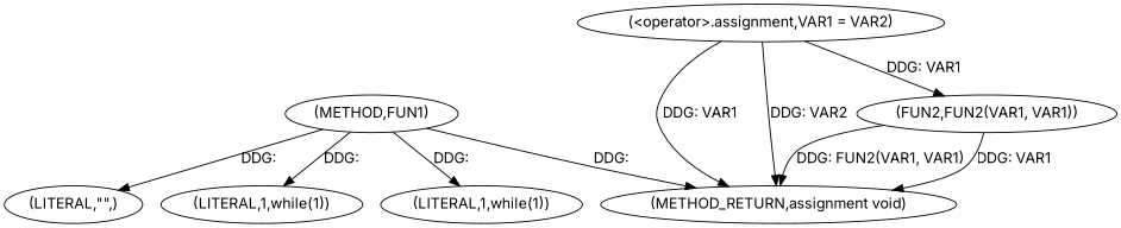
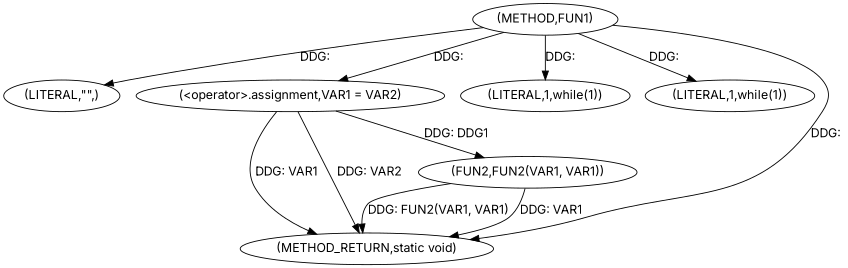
  digraph {
    fontname=Inter
    node [fontname=Inter]
    edge [fontname=Inter]
    n1 [label="(METHOD,FUN1)"]
    n2 [label="(LITERAL,\"\",)"]
    n3 [label="(<operator>.assignment,VAR1 = VAR2)"]
    n4 [label="(LITERAL,1,while(1))"]
    n5 [label="(LITERAL,1,while(1))"]
-   n6 [label="(METHOD_RETURN,assignment void)"]
+   n6 [label="(METHOD_RETURN,static void)"]
    n7 [label="(FUN2,FUN2(VAR1, VAR1))"]
    n1 -> n2 [label="DDG: "]
+   n1 -> n3 [label="DDG: "]
    n1 -> n4 [label="DDG: "]
    n1 -> n5 [label="DDG: "]
    n1 -> n6 [label="DDG: "]
    n3 -> n6 [label="DDG: VAR1"]
    n3 -> n6 [label="DDG: VAR2"]
-   n3 -> n7 [label="DDG: VAR1"]
+   n3 -> n7 [label="DDG: DDG1"]
    n7 -> n6 [label="DDG: FUN2(VAR1, VAR1)"]
    n7 -> n6 [label="DDG: VAR1"]
  }
